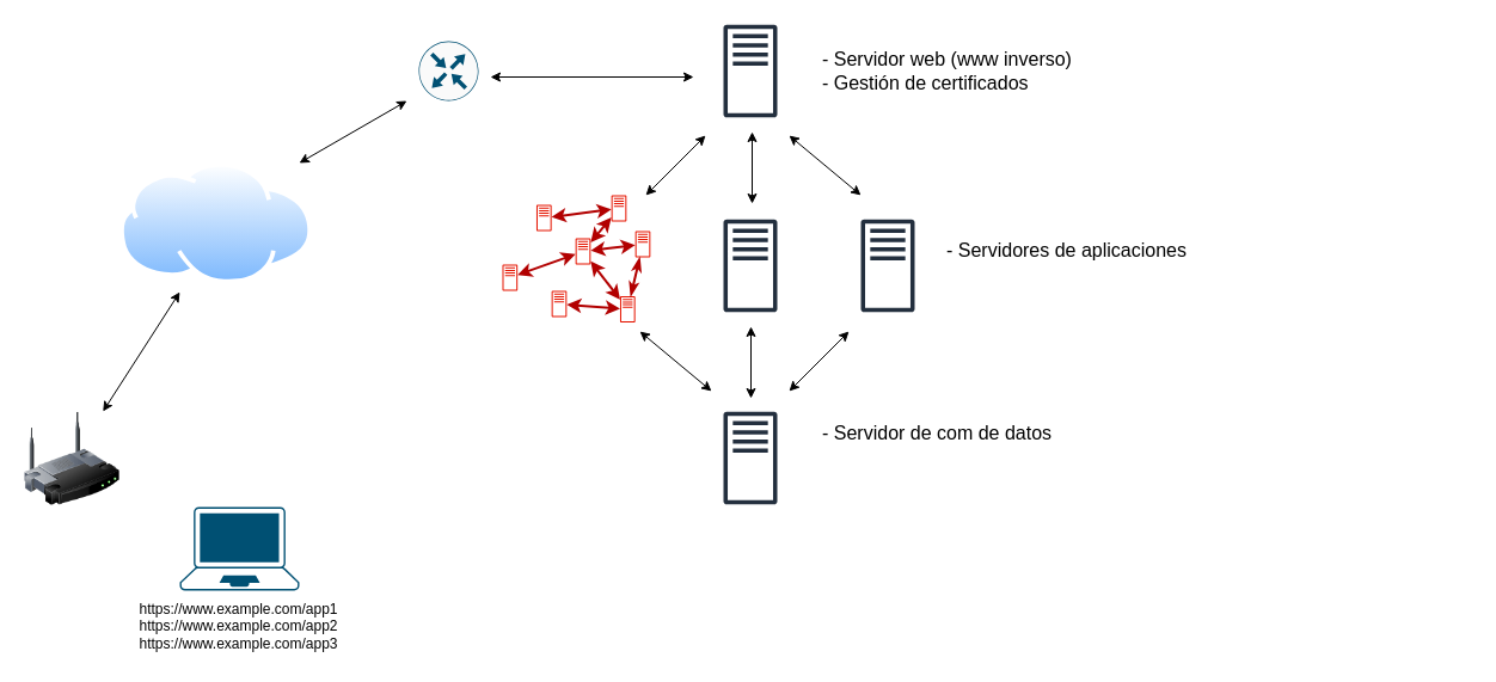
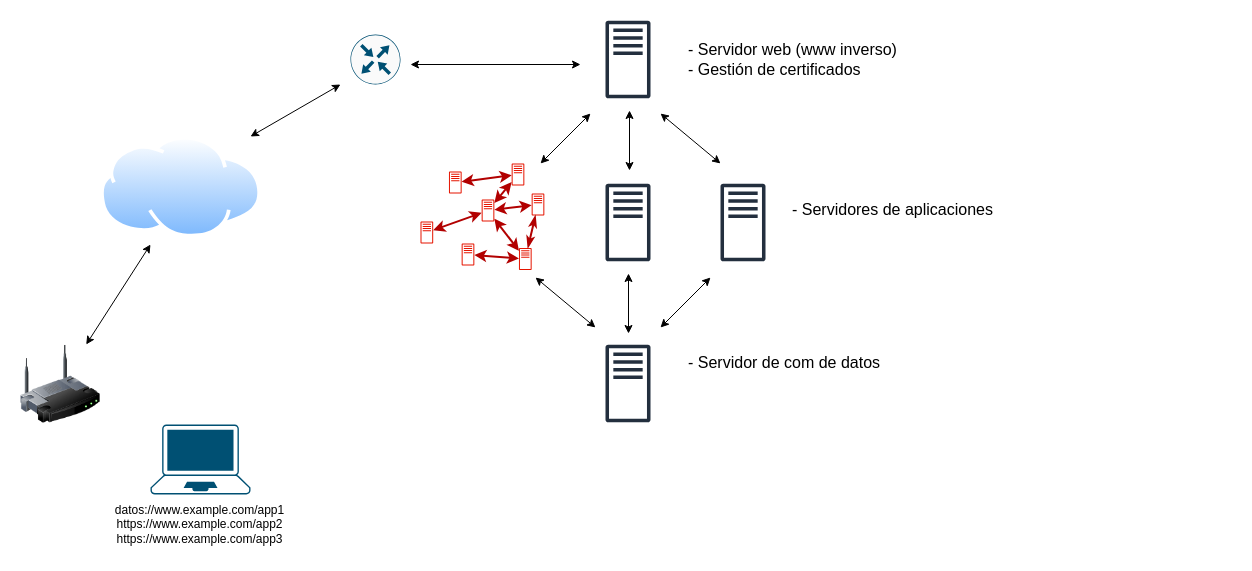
  <mxCell id="0" />
  <mxCell id="1" parent="0" />
  <mxCell id="2" value="" style="aspect=fixed;perimeter=ellipsePerimeter;html=1;align=center;shadow=0;dashed=0;spacingTop=3;image;image=img/lib/active_directory/internet_cloud.svg;" parent="1" vertex="1"><mxGeometry x="100" y="136" width="161.11" height="101.5" as="geometry" /></mxCell>
  <mxCell id="3" value="" style="points=[[0.13,0.02,0],[0.5,0,0],[0.87,0.02,0],[0.885,0.4,0],[0.985,0.985,0],[0.5,1,0],[0.015,0.985,0],[0.115,0.4,0]];verticalLabelPosition=bottom;html=1;verticalAlign=top;aspect=fixed;align=center;pointerEvents=1;shape=mxgraph.cisco19.laptop;fillColor=#005073;strokeColor=none;" parent="1" vertex="1"><mxGeometry x="149.995" y="424" width="100" height="70" as="geometry" /></mxCell>
  <mxCell id="4" value="" style="outlineConnect=0;fontColor=#232F3E;gradientColor=none;fillColor=#232F3E;strokeColor=none;dashed=0;verticalLabelPosition=bottom;verticalAlign=top;align=center;html=1;fontSize=12;fontStyle=0;aspect=fixed;pointerEvents=1;shape=mxgraph.aws4.traditional_server;" parent="1" vertex="1"><mxGeometry x="604.995" y="20" width="45" height="78" as="geometry" /></mxCell>
  <mxCell id="5" value="" style="endArrow=classic;startArrow=classic;html=1;" parent="1" source="9" edge="1"><mxGeometry width="50" height="50" relative="1" as="geometry"><mxPoint x="150" y="314" as="sourcePoint" /><mxPoint x="150" y="244" as="targetPoint" /></mxGeometry></mxCell>
  <mxCell id="6" value="" style="endArrow=classic;startArrow=classic;html=1;" parent="1" edge="1"><mxGeometry width="50" height="50" relative="1" as="geometry"><mxPoint x="249.99" y="136" as="sourcePoint" /><mxPoint x="340" y="84" as="targetPoint" /></mxGeometry></mxCell>
- <mxCell id="7" value="&lt;div&gt;https://www.example.com/app1&lt;/div&gt;&lt;div&gt;https://www.example.com/app2&lt;/div&gt;&lt;div&gt;https://www.example.com/app3&lt;br&gt;&lt;/div&gt;" style="text;html=1;resizable=0;autosize=1;align=center;verticalAlign=middle;points=[];fillColor=none;strokeColor=none;rounded=0;" parent="1" vertex="1"><mxGeometry x="94" y="499" width="210" height="50" as="geometry" /></mxCell>
+ <mxCell id="7" value="&lt;div&gt;datos://www.example.com/app1&lt;/div&gt;&lt;div&gt;https://www.example.com/app2&lt;/div&gt;&lt;div&gt;https://www.example.com/app3&lt;br&gt;&lt;/div&gt;" style="text;html=1;resizable=0;autosize=1;align=center;verticalAlign=middle;points=[];fillColor=none;strokeColor=none;rounded=0;" parent="1" vertex="1"><mxGeometry x="94" y="499" width="210" height="50" as="geometry" /></mxCell>
  <mxCell id="8" value="" style="points=[[0.5,0,0],[1,0.5,0],[0.5,1,0],[0,0.5,0],[0.145,0.145,0],[0.856,0.145,0],[0.855,0.856,0],[0.145,0.855,0]];verticalLabelPosition=bottom;html=1;verticalAlign=top;aspect=fixed;align=center;pointerEvents=1;shape=mxgraph.cisco19.rect;prIcon=router;fillColor=#FAFAFA;strokeColor=#005073;" parent="1" vertex="1"><mxGeometry x="350" y="34" width="50" height="50" as="geometry" /></mxCell>
  <mxCell id="9" value="" style="image;html=1;image=img/lib/clip_art/networking/Wireless_Router_128x128.png" parent="1" vertex="1"><mxGeometry x="20" y="344" width="80" height="80" as="geometry" /></mxCell>
  <mxCell id="10" value="" style="endArrow=classic;startArrow=classic;html=1;" parent="1" edge="1"><mxGeometry width="50" height="50" relative="1" as="geometry"><mxPoint x="410" y="64" as="sourcePoint" /><mxPoint x="580" y="64" as="targetPoint" /></mxGeometry></mxCell>
  <mxCell id="11" value="&lt;div style=&quot;font-size: 16px&quot;&gt;&lt;font style=&quot;font-size: 16px&quot;&gt;- Servidor web (www inverso)&lt;br&gt;&lt;/font&gt;&lt;/div&gt;&lt;div style=&quot;font-size: 16px&quot;&gt;&lt;font style=&quot;font-size: 16px&quot;&gt;- Gestión de certificados&lt;br&gt;&lt;/font&gt;&lt;/div&gt;" style="text;html=1;resizable=0;autosize=1;align=left;verticalAlign=middle;points=[];fillColor=none;strokeColor=none;rounded=0;" parent="1" vertex="1"><mxGeometry x="686" y="44" width="260" height="30" as="geometry" /></mxCell>
  <mxCell id="12" value="" style="outlineConnect=0;fontColor=#232F3E;gradientColor=none;fillColor=#232F3E;strokeColor=none;dashed=0;verticalLabelPosition=bottom;verticalAlign=top;align=center;html=1;fontSize=12;fontStyle=0;aspect=fixed;pointerEvents=1;shape=mxgraph.aws4.traditional_server;" parent="1" vertex="1"><mxGeometry x="604.995" y="344" width="45" height="78" as="geometry" /></mxCell>
  <mxCell id="13" value="&lt;div style=&quot;font-size: 16px&quot;&gt;&lt;font style=&quot;font-size: 16px&quot;&gt;- Servidor de com de datos&lt;/font&gt;&lt;/div&gt;" style="text;whiteSpace=wrap;html=1;" parent="1" vertex="1"><mxGeometry x="686" y="346" width="260" height="30" as="geometry" /></mxCell>
  <mxCell id="14" value="" style="endArrow=classic;startArrow=classic;html=1;" parent="1" edge="1"><mxGeometry width="50" height="50" relative="1" as="geometry"><mxPoint x="629.01" y="170" as="sourcePoint" /><mxPoint x="629.01" y="110" as="targetPoint" /></mxGeometry></mxCell>
  <mxCell id="15" value="" style="outlineConnect=0;fontColor=#ffffff;fillColor=#e51400;strokeColor=#B20000;dashed=0;verticalLabelPosition=bottom;verticalAlign=top;align=center;html=1;fontSize=12;fontStyle=0;aspect=fixed;pointerEvents=1;shape=mxgraph.aws4.traditional_server;strokeWidth=2;" parent="1" vertex="1"><mxGeometry x="511.15" y="163" width="12.69" height="22" as="geometry" /></mxCell>
  <mxCell id="16" value="" style="outlineConnect=0;fontColor=#232F3E;gradientColor=none;fillColor=#232F3E;strokeColor=none;dashed=0;verticalLabelPosition=bottom;verticalAlign=top;align=center;html=1;fontSize=12;fontStyle=0;aspect=fixed;pointerEvents=1;shape=mxgraph.aws4.traditional_server;" parent="1" vertex="1"><mxGeometry x="605" y="183" width="45" height="78" as="geometry" /></mxCell>
  <mxCell id="17" value="" style="outlineConnect=0;fontColor=#232F3E;gradientColor=none;fillColor=#232F3E;strokeColor=none;dashed=0;verticalLabelPosition=bottom;verticalAlign=top;align=center;html=1;fontSize=12;fontStyle=0;aspect=fixed;pointerEvents=1;shape=mxgraph.aws4.traditional_server;" parent="1" vertex="1"><mxGeometry x="719.995" y="183" width="45" height="78" as="geometry" /></mxCell>
  <mxCell id="18" value="" style="endArrow=classic;startArrow=classic;html=1;" parent="1" edge="1"><mxGeometry width="50" height="50" relative="1" as="geometry"><mxPoint x="628.01" y="333" as="sourcePoint" /><mxPoint x="628.01" y="273" as="targetPoint" /></mxGeometry></mxCell>
  <mxCell id="19" value="" style="endArrow=classic;startArrow=classic;html=1;" parent="1" edge="1"><mxGeometry width="50" height="50" relative="1" as="geometry"><mxPoint x="540" y="163" as="sourcePoint" /><mxPoint x="590" y="113" as="targetPoint" /></mxGeometry></mxCell>
  <mxCell id="20" value="" style="endArrow=classic;startArrow=classic;html=1;" parent="1" edge="1"><mxGeometry width="50" height="50" relative="1" as="geometry"><mxPoint x="719.99" y="163" as="sourcePoint" /><mxPoint x="659.99" y="113" as="targetPoint" /></mxGeometry></mxCell>
  <mxCell id="21" value="&lt;div style=&quot;font-size: 16px&quot;&gt;&lt;font style=&quot;font-size: 16px&quot;&gt;- Servidores de aplicaciones&lt;/font&gt;&lt;/div&gt;&lt;div style=&quot;font-size: 16px&quot;&gt;&lt;font style=&quot;font-size: 16px&quot;&gt;&lt;br&gt;&lt;/font&gt;&lt;/div&gt;" style="text;whiteSpace=wrap;html=1;" parent="1" vertex="1"><mxGeometry x="790" y="193" width="440" height="30" as="geometry" /></mxCell>
  <mxCell id="22" value="" style="endArrow=classic;startArrow=classic;html=1;" parent="1" edge="1"><mxGeometry width="50" height="50" relative="1" as="geometry"><mxPoint x="660" y="327" as="sourcePoint" /><mxPoint x="710" y="277" as="targetPoint" /></mxGeometry></mxCell>
  <mxCell id="23" value="" style="endArrow=classic;startArrow=classic;html=1;" parent="1" edge="1"><mxGeometry width="50" height="50" relative="1" as="geometry"><mxPoint x="595" y="327" as="sourcePoint" /><mxPoint x="535" y="277" as="targetPoint" /></mxGeometry></mxCell>
  <mxCell id="24" value="" style="outlineConnect=0;fontColor=#ffffff;fillColor=#e51400;strokeColor=#B20000;dashed=0;verticalLabelPosition=bottom;verticalAlign=top;align=center;html=1;fontSize=12;fontStyle=0;aspect=fixed;pointerEvents=1;shape=mxgraph.aws4.traditional_server;strokeWidth=2;" parent="1" vertex="1"><mxGeometry x="448.46" y="171" width="12.69" height="22" as="geometry" /></mxCell>
  <mxCell id="25" value="" style="outlineConnect=0;fontColor=#ffffff;fillColor=#e51400;strokeColor=#B20000;dashed=0;verticalLabelPosition=bottom;verticalAlign=top;align=center;html=1;fontSize=12;fontStyle=0;aspect=fixed;pointerEvents=1;shape=mxgraph.aws4.traditional_server;strokeWidth=2;" parent="1" vertex="1"><mxGeometry x="420" y="221" width="12.69" height="22" as="geometry" /></mxCell>
  <mxCell id="26" value="" style="outlineConnect=0;fontColor=#ffffff;fillColor=#e51400;strokeColor=#B20000;dashed=0;verticalLabelPosition=bottom;verticalAlign=top;align=center;html=1;fontSize=12;fontStyle=0;aspect=fixed;pointerEvents=1;shape=mxgraph.aws4.traditional_server;strokeWidth=2;" parent="1" vertex="1"><mxGeometry x="461.15" y="243" width="12.69" height="22" as="geometry" /></mxCell>
  <mxCell id="27" value="" style="outlineConnect=0;fontColor=#ffffff;fillColor=#e51400;strokeColor=#B20000;dashed=0;verticalLabelPosition=bottom;verticalAlign=top;align=center;html=1;fontSize=12;fontStyle=0;aspect=fixed;pointerEvents=1;shape=mxgraph.aws4.traditional_server;strokeWidth=2;" parent="1" vertex="1"><mxGeometry x="481.15" y="199" width="12.69" height="22" as="geometry" /></mxCell>
  <mxCell id="28" value="" style="outlineConnect=0;fontColor=#ffffff;fillColor=#e51400;strokeColor=#B20000;dashed=0;verticalLabelPosition=bottom;verticalAlign=top;align=center;html=1;fontSize=12;fontStyle=0;aspect=fixed;pointerEvents=1;shape=mxgraph.aws4.traditional_server;strokeWidth=2;" parent="1" vertex="1"><mxGeometry x="518.46" y="247.5" width="12.69" height="22" as="geometry" /></mxCell>
  <mxCell id="29" value="" style="outlineConnect=0;fontColor=#ffffff;fillColor=#e51400;strokeColor=#B20000;dashed=0;verticalLabelPosition=bottom;verticalAlign=top;align=center;html=1;fontSize=12;fontStyle=0;aspect=fixed;pointerEvents=1;shape=mxgraph.aws4.traditional_server;strokeWidth=2;" parent="1" vertex="1"><mxGeometry x="531.15" y="193" width="12.69" height="22" as="geometry" /></mxCell>
  <mxCell id="30" value="" style="endArrow=classicThin;startArrow=classicThin;html=1;endFill=1;startFill=1;fillColor=#e51400;strokeColor=#B20000;strokeWidth=2;" parent="1" source="28" target="29" edge="1"><mxGeometry width="50" height="50" relative="1" as="geometry"><mxPoint x="511.15" y="303" as="sourcePoint" /><mxPoint x="561.15" y="253" as="targetPoint" /></mxGeometry></mxCell>
  <mxCell id="31" value="" style="endArrow=classic;startArrow=classic;html=1;fillColor=#e51400;strokeColor=#B20000;strokeWidth=2;" parent="1" source="27" target="15" edge="1"><mxGeometry width="50" height="50" relative="1" as="geometry"><mxPoint x="511.15" y="303" as="sourcePoint" /><mxPoint x="561.15" y="253" as="targetPoint" /></mxGeometry></mxCell>
  <mxCell id="32" value="" style="endArrow=classic;startArrow=classic;html=1;fillColor=#e51400;strokeColor=#B20000;strokeWidth=2;" parent="1" source="26" target="28" edge="1"><mxGeometry width="50" height="50" relative="1" as="geometry"><mxPoint x="511.15" y="303" as="sourcePoint" /><mxPoint x="561.15" y="253" as="targetPoint" /></mxGeometry></mxCell>
  <mxCell id="33" value="" style="endArrow=classic;startArrow=classic;html=1;fillColor=#e51400;strokeColor=#B20000;strokeWidth=2;" parent="1" source="27" target="29" edge="1"><mxGeometry width="50" height="50" relative="1" as="geometry"><mxPoint x="511.15" y="303" as="sourcePoint" /><mxPoint x="561.15" y="253" as="targetPoint" /></mxGeometry></mxCell>
  <mxCell id="34" value="" style="endArrow=classic;startArrow=classic;html=1;fillColor=#e51400;strokeColor=#B20000;strokeWidth=2;" parent="1" source="28" target="27" edge="1"><mxGeometry width="50" height="50" relative="1" as="geometry"><mxPoint x="511.15" y="303" as="sourcePoint" /><mxPoint x="561.15" y="253" as="targetPoint" /></mxGeometry></mxCell>
  <mxCell id="35" value="" style="endArrow=classic;startArrow=classic;html=1;fillColor=#e51400;strokeColor=#B20000;strokeWidth=2;" parent="1" source="15" target="24" edge="1"><mxGeometry width="50" height="50" relative="1" as="geometry"><mxPoint x="511.15" y="303" as="sourcePoint" /><mxPoint x="561.15" y="253" as="targetPoint" /></mxGeometry></mxCell>
  <mxCell id="36" value="" style="endArrow=classic;startArrow=classic;html=1;fillColor=#e51400;strokeColor=#B20000;strokeWidth=2;" parent="1" source="25" target="27" edge="1"><mxGeometry width="50" height="50" relative="1" as="geometry"><mxPoint x="511.15" y="303" as="sourcePoint" /><mxPoint x="561.15" y="253" as="targetPoint" /></mxGeometry></mxCell>
